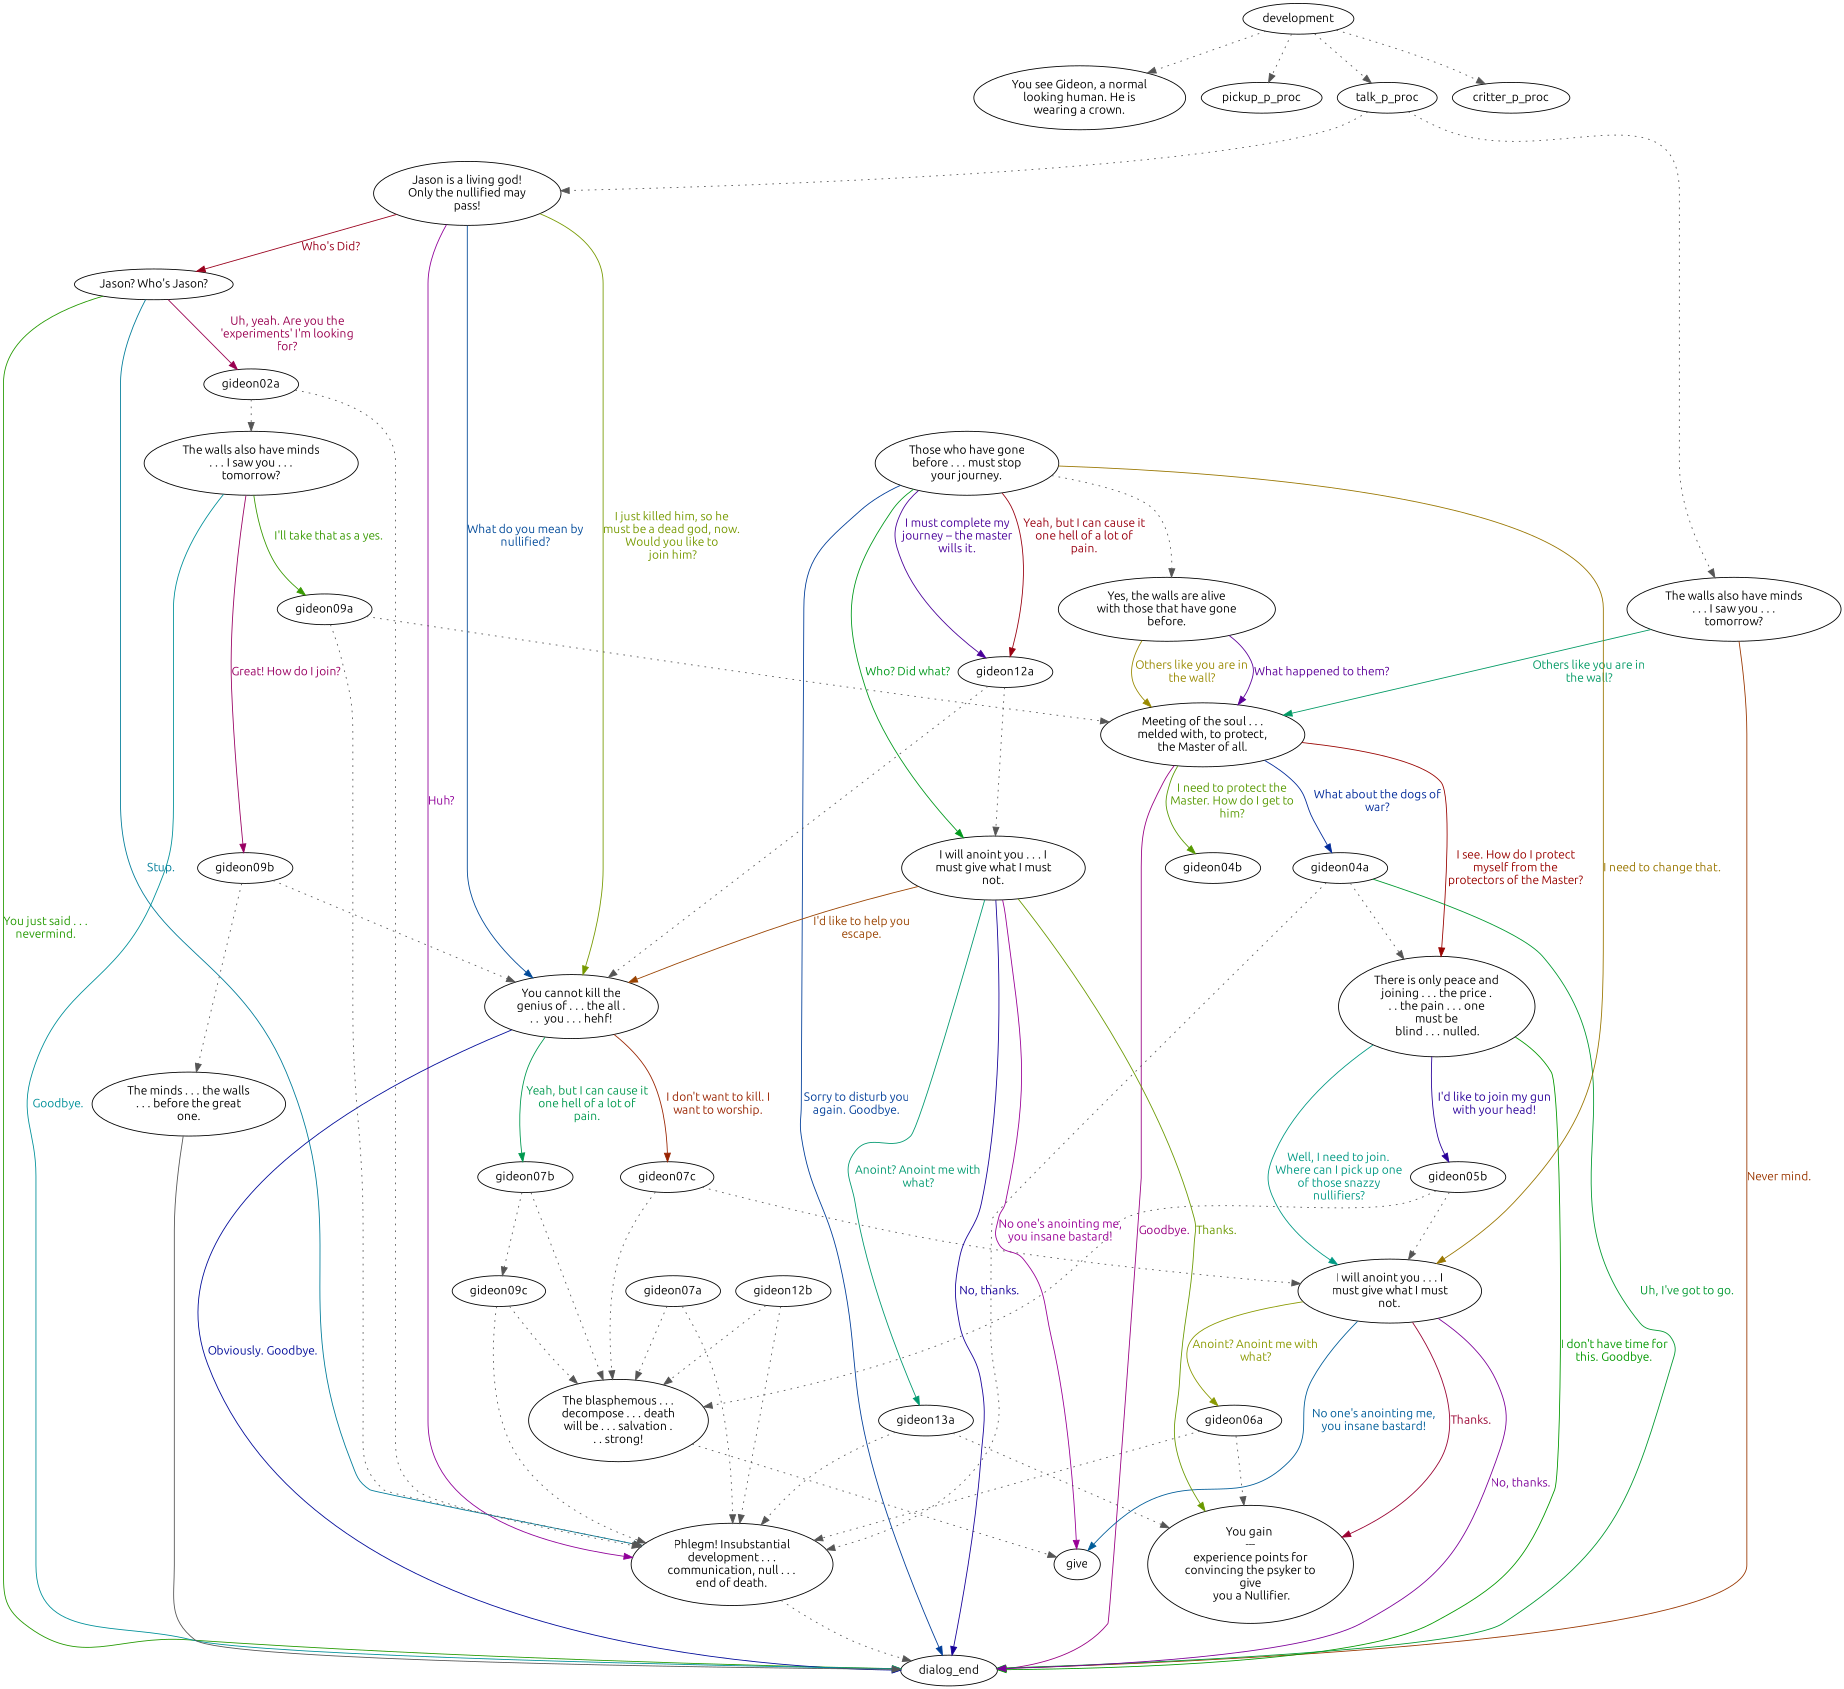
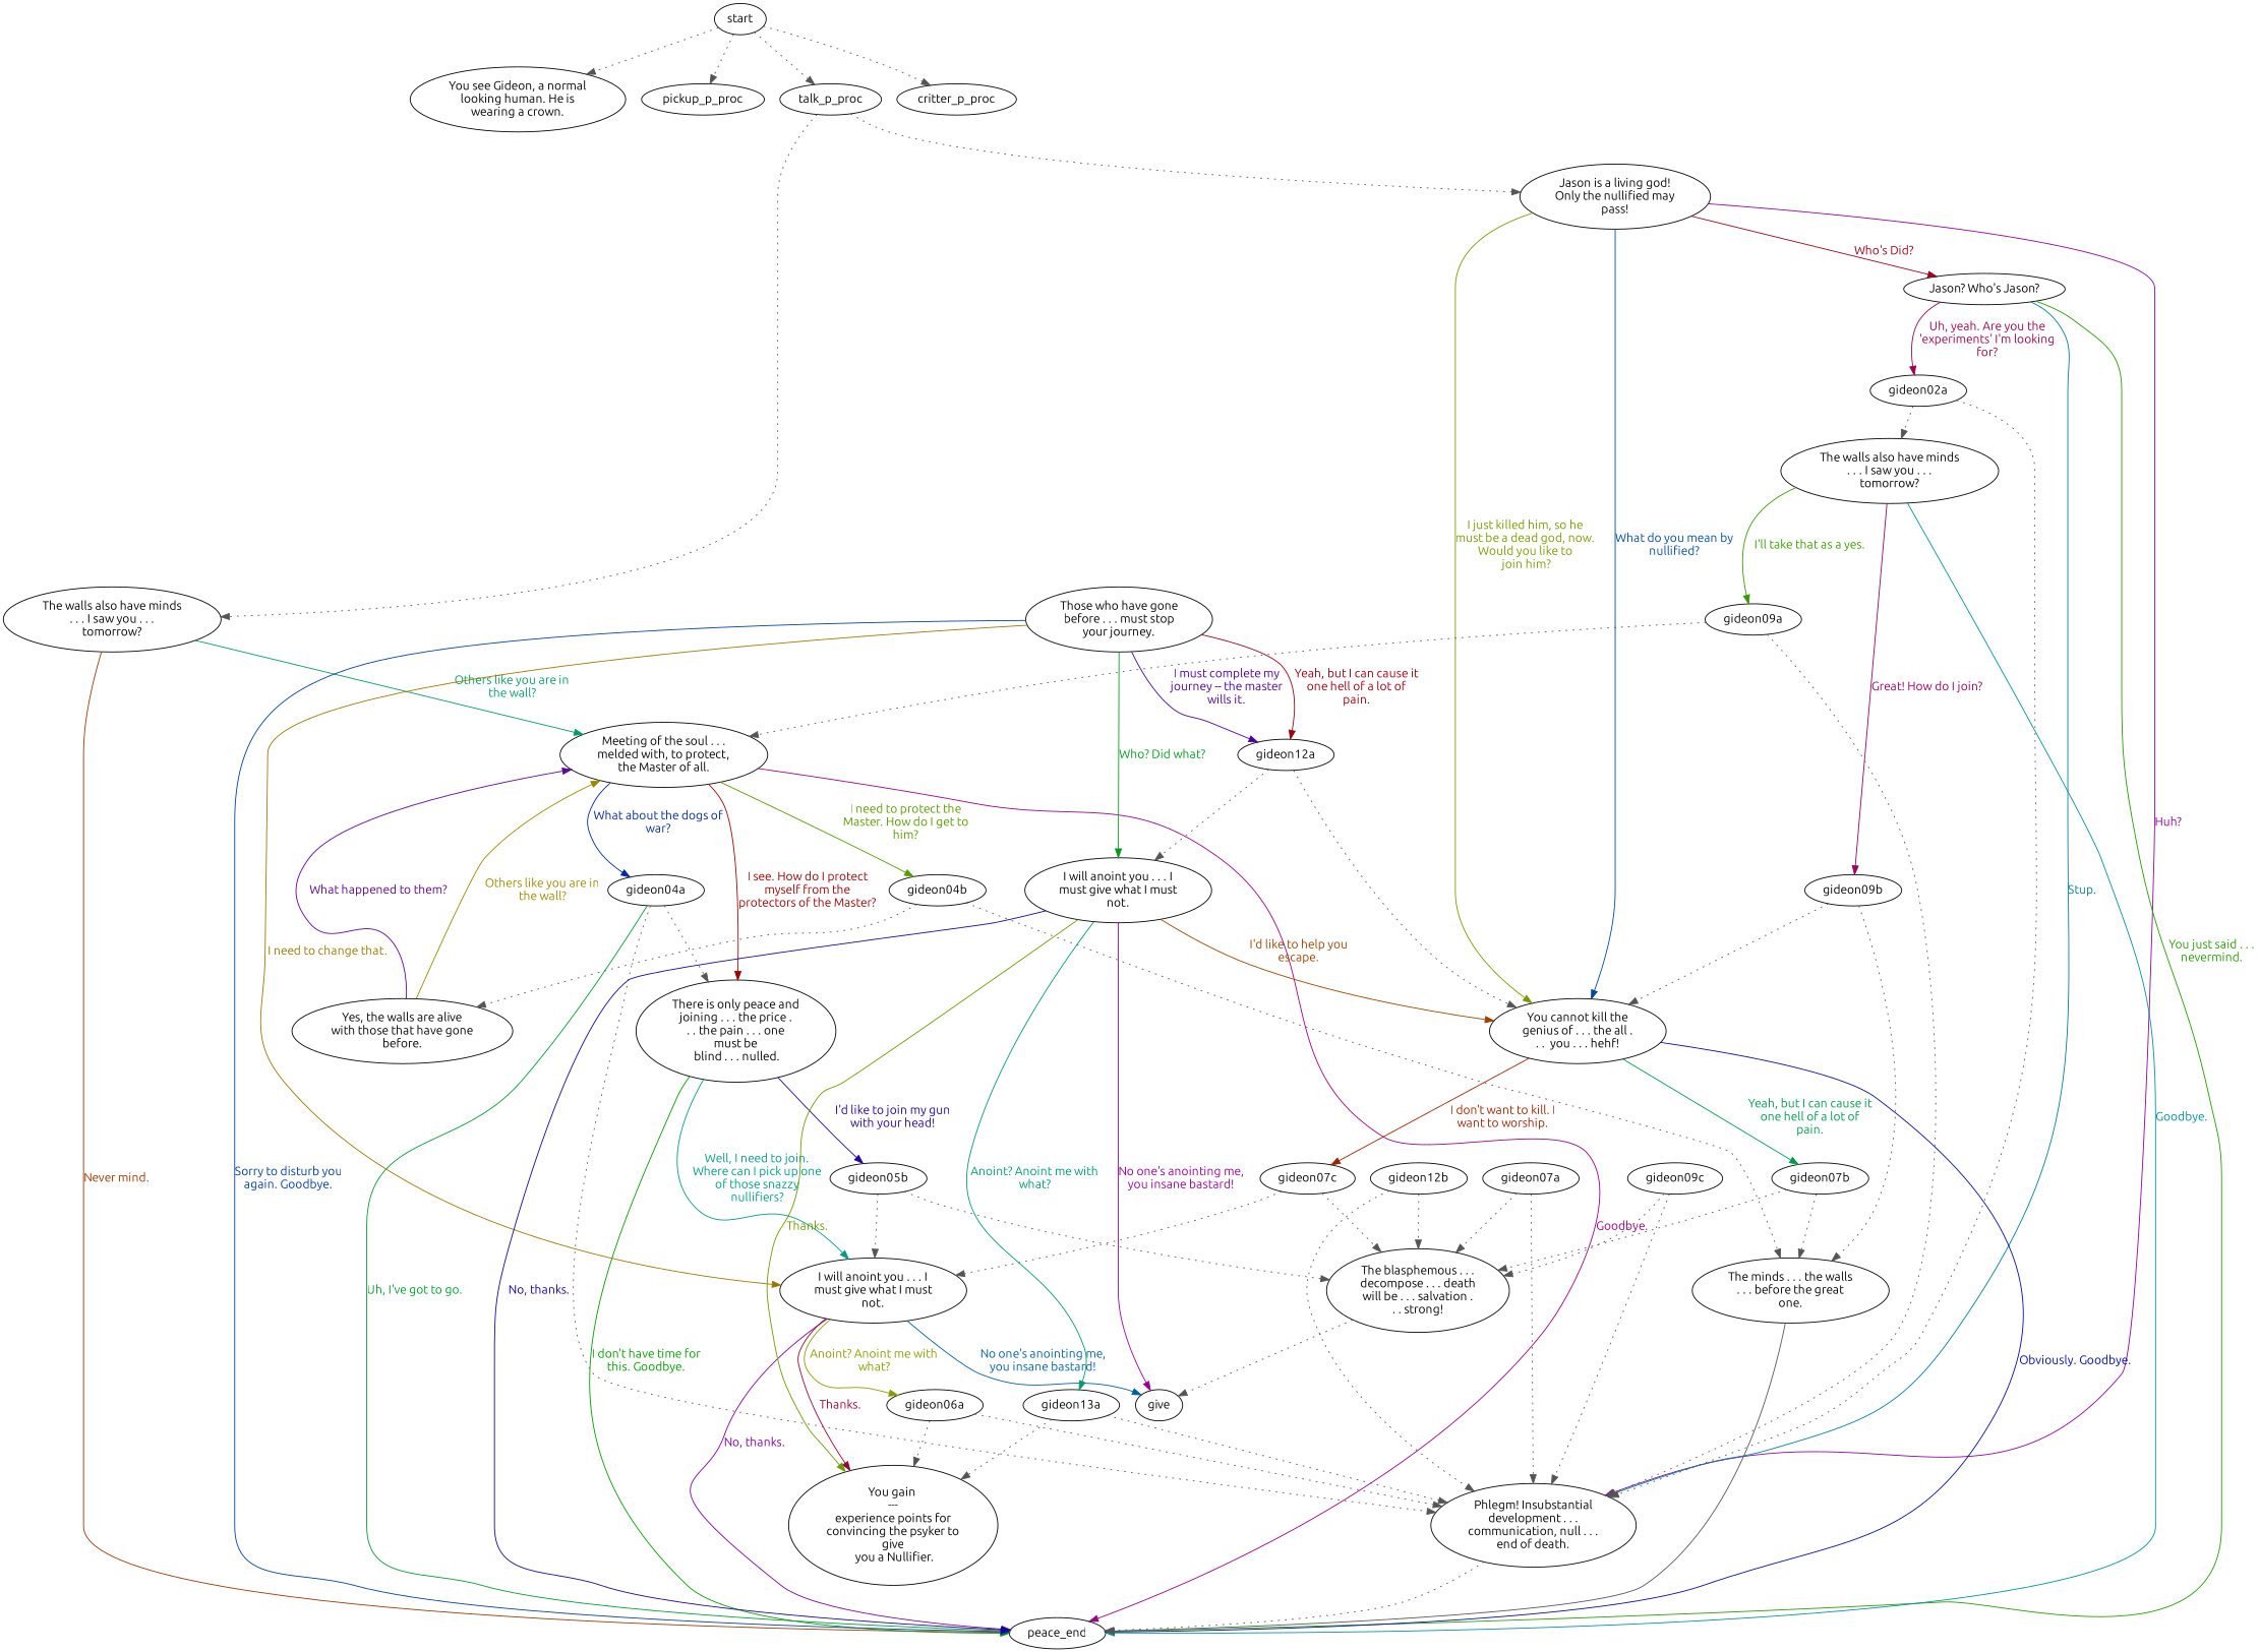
  digraph {
    fontname=Ubuntu
    node [color="#000000" fillcolor="#FFFFFF" fontname=Ubuntu style=filled]
    edge [color="#555555" fontname=Ubuntu]
    n1 [label="You see Gideon, a normal\nlooking human. He is\nwearing a crown."]
-   start [label=development]
+   start
    pickup_p_proc
    talk_p_proc
    critter_p_proc
    n6 [label="Jason is a living god!\nOnly the nullified may\npass!"]
    n7 [label="The walls also have minds\n. . . I saw you . . .\ntomorrow?"]
    n8 [label="Jason? Who's Jason?"]
    n9 [label="You cannot kill the\ngenius of . . . the all .\n. .  you . . . hehf!"]
    n10 [label="Phlegm! Insubstantial\ndevelopment . . .\ncommunication, null . . .\nend of death."]
    n11 [label="Meeting of the soul . . .\nmelded with, to protect,\nthe Master of all."]
-   dialog_end
+   dialog_end [label=peace_end]
    n13 [label=give]
    n14 [label="Yes, the walls are alive\nwith those that have gone\nbefore."]
    gideon02a
    gideon07b
    gideon07c
    n18 [label="There is only peace and\njoining . . . the price .\n. . the pain . . . one\nmust be\n blind . . . nulled."]
    gideon04a
    gideon04b
    n21 [label="The walls also have minds\n. . . I saw you . . .\ntomorrow?"]
    n22 [label="The minds . . . the walls\n. . . before the great\none."]
    n23 [label="The blasphemous . . .\ndecompose . . . death\nwill be . . . salvation .\n. . strong!"]
    n24 [label="I will anoint you . . . I\nmust give what I must\nnot."]
    gideon05b
    gideon09a
    gideon09b
    n28 [label="You gain \n---\nexperience points for\nconvincing the psyker to\ngive\n you a Nullifier."]
    gideon06a
    gideon07a
    gideon09c
    n32 [label="Those who have gone\nbefore . . . must stop\nyour journey."]
    gideon12a
    n34 [label="I will anoint you . . . I\nmust give what I must\nnot."]
    gideon13a
    gideon12b
    start -> n1 [style=dotted]
    start -> pickup_p_proc [style=dotted]
    start -> talk_p_proc [style=dotted]
    start -> critter_p_proc [style=dotted]
    talk_p_proc -> n6 [style=dotted]
    talk_p_proc -> n7 [style=dotted]
    n6 -> n8 [color="#99001C" fontcolor="#99001C" label="Who's Did?"]
    n6 -> n9 [color="#004999" fontcolor="#004999" label="What do you mean by\nnullified?"]
    n6 -> n9 [color="#769900" fontcolor="#769900" label="I just killed him, so he\nmust be a dead god, now.\nWould you like to\n join him?"]
    n6 -> n10 [color="#900099" fontcolor="#900099" label="Huh?"]
    n7 -> n11 [color="#009963" fontcolor="#009963" label="Others like you are in\nthe wall?"]
    n7 -> dialog_end [color="#993600" fontcolor="#993600" label="Never mind."]
    n8 -> n10 [color="#007C99" fontcolor="#007C99" label="Stup."]
    n8 -> dialog_end [color="#239900" fontcolor="#239900" label="You just said . . .\nnevermind."]
    n8 -> gideon02a [color="#990050" fontcolor="#990050" label="Uh, yeah. Are you the\n'experiments' I'm looking\nfor?"]
    n9 -> dialog_end [color="#000A99" fontcolor="#000A99" label="Obviously. Goodbye."]
    n9 -> gideon07b [color="#00994F" fontcolor="#00994F" label="Yeah, but I can cause it\none hell of a lot of\npain."]
    n9 -> gideon07c [color="#992300" fontcolor="#992300" label="I don't want to kill. I\nwant to worship."]
    n10 -> dialog_end [style=dotted]
    n11 -> dialog_end [color="#990083" fontcolor="#990083" label="Goodbye."]
    n11 -> n18 [color="#990300" fontcolor="#990300" label="I see. How do I protect\nmyself from the\nprotectors of the Master?"]
    n11 -> gideon04a [color="#002999" fontcolor="#002999" label="What about the dogs of\nwar?"]
    n11 -> gideon04b [color="#569900" fontcolor="#569900" label="I need to protect the\nMaster. How do I get to\nhim?"]
    n14 -> n11 [color="#998900" fontcolor="#998900" label="Others like you are in\nthe wall?"]
    n14 -> n11 [color="#5C0099" fontcolor="#5C0099" label="What happened to them?"]
    gideon02a -> n10 [style=dotted]
    gideon02a -> n21 [style=dotted]
-   gideon07b -> gideon09c [style=dotted]
+   gideon07b -> n22 [style=dotted]
    gideon07b -> n23 [style=dotted]
    gideon07c -> n23 [style=dotted]
    gideon07c -> n24 [style=dotted]
    n18 -> dialog_end [color="#039900" fontcolor="#039900" label="I don't have time for\nthis. Goodbye."]
    n18 -> n24 [color="#009983" fontcolor="#009983" label="Well, I need to join.\nWhere can I pick up one\nof those snazzy\nnullifiers?"]
    n18 -> gideon05b [color="#290099" fontcolor="#290099" label="I'd like to join my gun\nwith your head!"]
    gideon04a -> n10 [style=dotted]
    gideon04a -> dialog_end [color="#009930" fontcolor="#009930" label="Uh, I've got to go."]
    gideon04a -> n18 [style=dotted]
-   n32 -> n14 [style=dotted]
+   gideon04b -> n14 [style=dotted]
+   gideon04b -> n22 [style=dotted]
    n21 -> dialog_end [color="#009099" fontcolor="#009099" label="Goodbye."]
    n21 -> gideon09a [color="#379900" fontcolor="#379900" label="I'll take that as a yes."]
    n21 -> gideon09b [color="#990063" fontcolor="#990063" label="Great! How do I join?"]
    n22 -> dialog_end [style=solid]
    n23 -> n13 [style=dotted]
    n24 -> dialog_end [color="#7C0099" fontcolor="#7C0099" label="No, thanks."]
    n24 -> n13 [color="#005D99" fontcolor="#005D99" label="No one's anointing me,\nyou insane bastard!"]
    n24 -> n28 [color="#990030" fontcolor="#990030" label="Thanks."]
    n24 -> gideon06a [color="#899900" fontcolor="#899900" label="Anoint? Anoint me with\nwhat?"]
    gideon05b -> n23 [style=dotted]
    gideon05b -> n24 [style=dotted]
    gideon09a -> n10 [style=dotted]
    gideon09a -> n11 [style=dotted]
    gideon09b -> n9 [style=dotted]
    gideon09b -> n22 [style=dotted]
    gideon06a -> n10 [style=dotted]
    gideon06a -> n28 [style=dotted]
    gideon07a -> n10 [style=dotted]
    gideon07a -> n23 [style=dotted]
    gideon09c -> n10 [style=dotted]
    gideon09c -> n23 [style=dotted]
    n32 -> dialog_end [color="#003D99" fontcolor="#003D99" label="Sorry to disturb you\nagain. Goodbye."]
    n32 -> n24 [color="#997600" fontcolor="#997600" label="I need to change that."]
    n32 -> gideon12a [color="#490099" fontcolor="#490099" label="I must complete my\njourney -- the master\nwills it."]
    n32 -> gideon12a [color="#990010" fontcolor="#990010" label="Yeah, but I can cause it\none hell of a lot of\npain."]
    n32 -> n34 [color="#00991C" fontcolor="#00991C" label="Who? Did what?"]
    gideon12a -> n9 [style=dotted]
    gideon12a -> n34 [style=dotted]
    n34 -> n9 [color="#994200" fontcolor="#994200" label="I'd like to help you\nescape."]
    n34 -> dialog_end [color="#160099" fontcolor="#160099" label="No, thanks."]
    n34 -> n13 [color="#990096" fontcolor="#990096" label="No one's anointing me,\nyou insane bastard!"]
    n34 -> n28 [color="#6A9900" fontcolor="#6A9900" label="Thanks."]
    n34 -> gideon13a [color="#00996F" fontcolor="#00996F" label="Anoint? Anoint me with\nwhat?"]
    gideon13a -> n10 [style=dotted]
    gideon13a -> n28 [style=dotted]
    gideon12b -> n10 [style=dotted]
    gideon12b -> n23 [style=dotted]
  }
